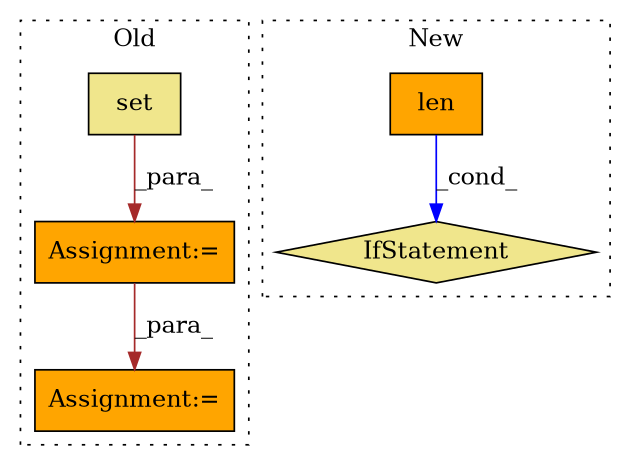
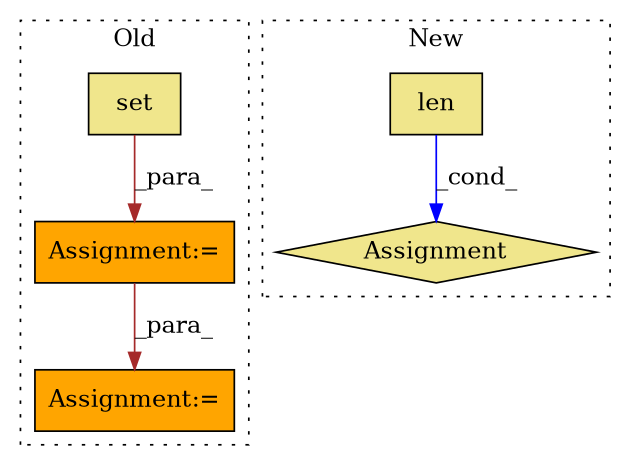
  digraph {
    node [a=32 fillcolor=khaki l=1 shape=box style=filled]
    edge [color=brown]
    n1 [l=5 label=set s=420]
    n2 [a=7 fillcolor=orange label="Assignment:=" s=1022]
    n3 [a=7 fillcolor=orange label="Assignment:=" s=419]
-   n4 [fillcolor=orange l="4,1" label=len s="1124,1134"]
-   n5 [a=25 l="4,2" label=IfStatement s="1120,1135" shape=diamond]
+   n4 [l="4,1" label=len s="1124,1134"]
+   n5 [a=25 l="4,2" label=Assignment s="1120,1135" shape=diamond]
    subgraph cluster_1 {
      label=Old
      style=dotted
      n1
      n2
      n3
    }
    subgraph cluster_2 {
      label=New
      style=dotted
      n4
      n5
    }
    n1 -> n3 [label=_para_]
    n3 -> n2 [label=_para_]
    n4 -> n5 [color=blue label=_cond_]
  }
